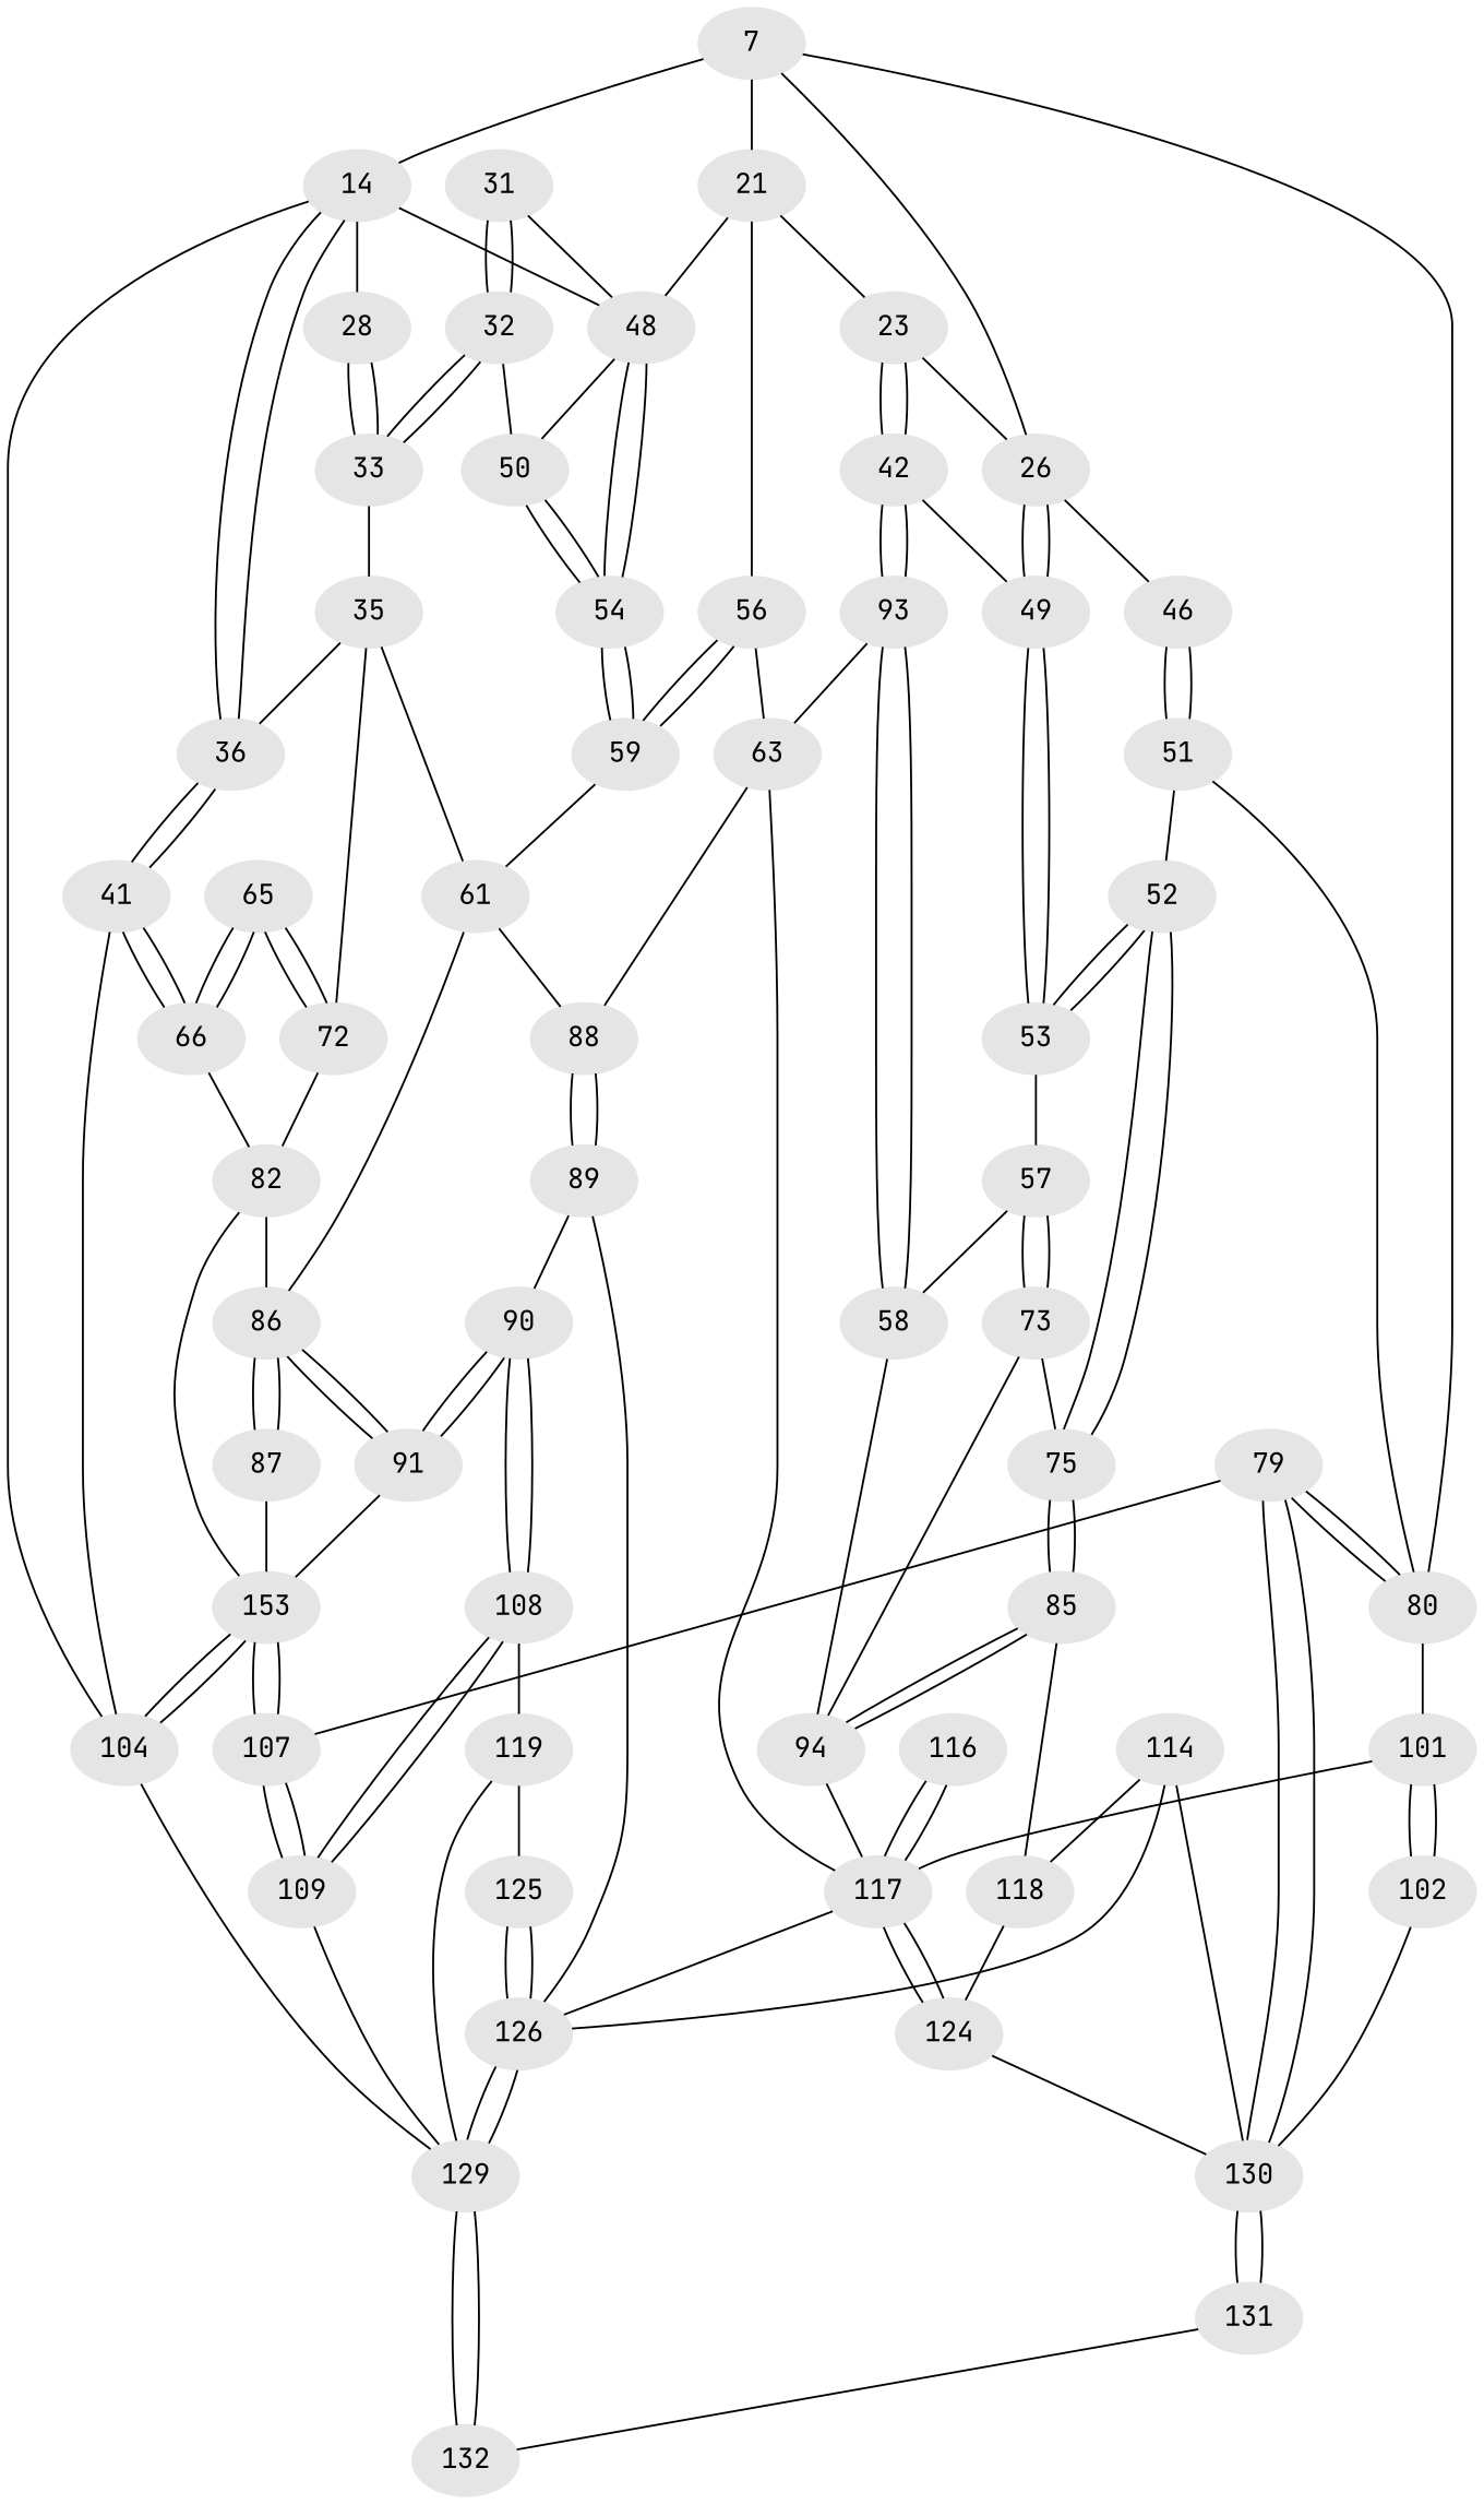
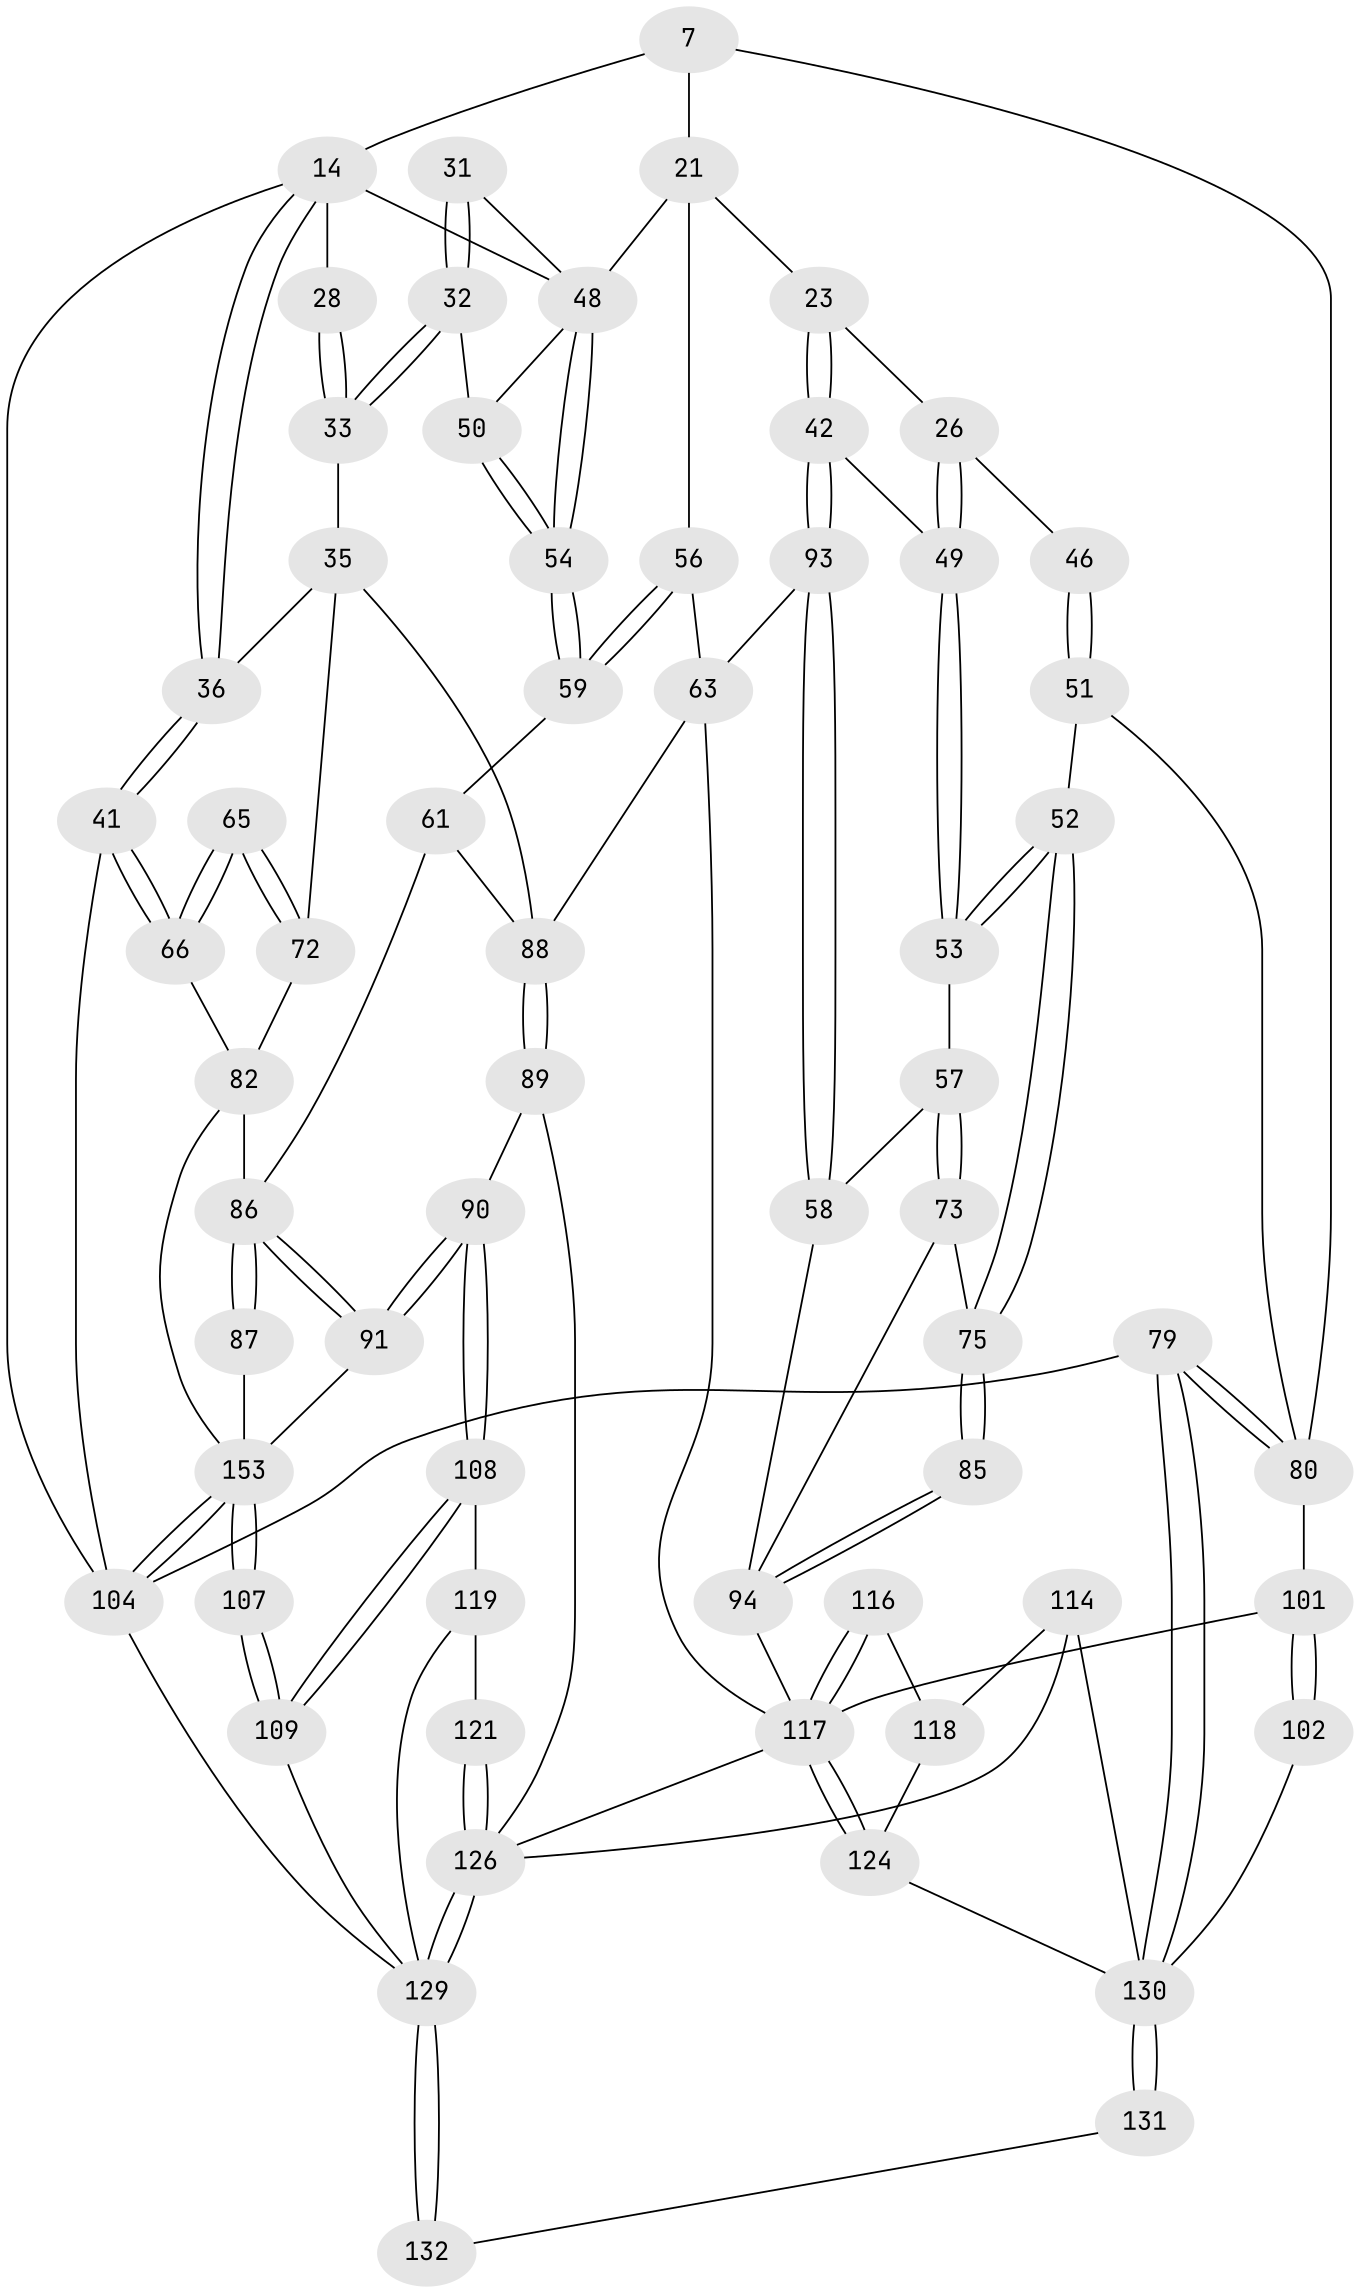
  graph {
    fontname="JetBrains Mono"
    node [color=gray90 fontname="JetBrains Mono" style=filled]
    edge [fontname="JetBrains Mono"]
    n1 [label=7 super="+8"]
    14 [super="+4+11"]
    21 [super="+20+18"]
    26 [super="+22"]
    80 [super="+76+37+16+77+15"]
    28 [super="+13+12"]
    36
    48 [super="+30"]
    104 [super="+3"]
    23
    56 [super="+55+45+40"]
    46 [super="+25"]
    49
    101 [super="+84+83+100"]
    33
    41
    50
    54
    129 [super="+120+128"]
    42
    63 [super="+62"]
    59
    n23 [label=93]
    51
    53
    31
    32
    35 [super="+34"]
    61 [super="+60"]
    72 [super="+64"]
    86 [super="+69+70+81"]
    88
    82 [super="+78"]
    66
    58
    94 [super="+74+67"]
    117 [super="+96+95+98"]
    52
    57
    75
    85
    73
    87
    91
    89
    126 [super="+115"]
    124
    65
    n49 [label=153 super="+99"]
    79 [super="+2"]
    130 [super="+122+123+127"]
    131
    102
    107
    90
    108
    109
    119 [super="+111"]
    132
-   125 [super="+110"]
+   125 [super="+110" label=121]
    114
    118 [super="+113"]
    116 [super="+112"]
    n1 -- 14
    n1 -- 21 [weight=2]
-   n1 -- 26
    n1 -- 80
    14 -- 28 [weight=2]
    14 -- 36
    14 -- 36
    14 -- 48
    14 -- 104
    21 -- 48
    21 -- 23
    21 -- 56 [weight=2]
    26 -- 46
    26 -- 49
    26 -- 49
    80 -- 101 [weight=2]
    28 -- 33
    28 -- 33
    36 -- 41
    36 -- 41
    48 -- 50
    48 -- 54
    48 -- 54
    104 -- 129
    23 -- 26
    23 -- 42
    23 -- 42
    56 -- 63 [weight=2]
    56 -- 59
    56 -- 59
    46 -- 51
    46 -- 51
    49 -- 53
    49 -- 53
    101 -- 117
    101 -- 102 [weight=2]
    101 -- 102
    33 -- 35
    41 -- 104
    41 -- 66
    41 -- 66
    50 -- 54
    50 -- 54
    54 -- 59
    54 -- 59
    129 -- 132 [weight=2]
    129 -- 132
    42 -- 49
    42 -- n23
    42 -- n23
    63 -- 88
    63 -- 117
    59 -- 61
    n23 -- 63
    n23 -- 58
    n23 -- 58
    51 -- 80
    51 -- 52
    53 -- 57
    31 -- 48
    31 -- 32
    31 -- 32
    32 -- 33
    32 -- 33
    32 -- 50
    35 -- 36
-   35 -- 61
+   35 -- 88
    35 -- 72
    61 -- 86
    61 -- 88
    72 -- 82
    86 -- 87 [weight=2]
    86 -- 87
    86 -- 91
    86 -- 91
    88 -- 89
    88 -- 89
    82 -- 86 [weight=2]
    82 -- n49
    66 -- 82
    58 -- 94
    94 -- 117 [weight=2]
    117 -- 126
    117 -- 124
    117 -- 124
    52 -- 53
    52 -- 53
    52 -- 75
    52 -- 75
    57 -- 58
    57 -- 73
    57 -- 73
    75 -- 85
    75 -- 85
    85 -- 94
    85 -- 94
    73 -- 94
    73 -- 75
    87 -- n49
    91 -- n49
    89 -- 126
    89 -- 90
    126 -- 129
    126 -- 129
    124 -- 130
    65 -- 72 [weight=2]
    65 -- 72
    65 -- 66
    65 -- 66
    n49 -- 104
    n49 -- 104
    n49 -- 107 [weight=2]
    n49 -- 107
    79 -- 80 [weight=3]
    79 -- 80
-   79 -- 107 [weight=2]
+   79 -- 104 [weight=2]
    79 -- 130
    79 -- 130
    130 -- 131 [weight=2]
    130 -- 131
    131 -- 132
    102 -- 130
    107 -- 109
    107 -- 109
    90 -- 91
    90 -- 91
    90 -- 108
    90 -- 108
    108 -- 109
    108 -- 109
    108 -- 119
    109 -- 129
    119 -- 129
    119 -- 125 [weight=2]
    125 -- 126 [weight=2]
    125 -- 126
    114 -- 126
    114 -- 130
    114 -- 118
    118 -- 124
    116 -- 117 [weight=2]
    116 -- 117
-   85 -- 118 [weight=2]
+   116 -- 118 [weight=2]
  }
